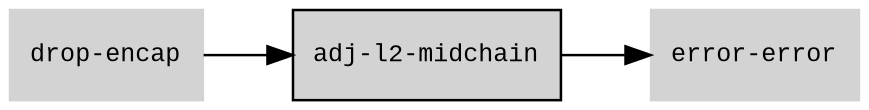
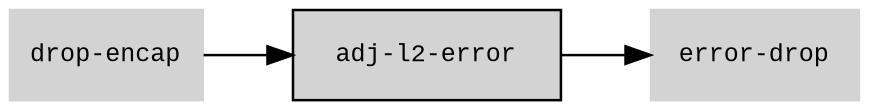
  digraph {
    fontname="Liberation Mono"
    rankdir=LR
    node [color=lightgray fillcolor=lightgray fontcolor=black fontname="Liberation Mono" fontsize=10 shape=box style=filled]
    edge [fontname="Liberation Mono" fontsize=8]
-   "adj-l2-midchain" [color=black]
-   "error-drop" [label="error-error"]
+   "adj-l2-midchain" [color=black label="adj-l2-error"]
+   "error-drop"
    n3 [label="drop-encap"]
    "adj-l2-midchain" -> "error-drop"
    n3 -> "adj-l2-midchain"
  }
